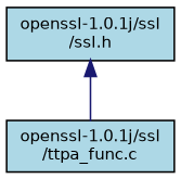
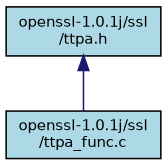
  digraph {
    node [color=black fillcolor=lightblue fontname=Helvetica fontsize=10 shape=record style=filled]
-   n1 [fontcolor=black height=0.2 label="openssl-1.0.1j/ssl\l/ssl.h" width=0.4]
+   n1 [fontcolor=black height=0.2 label="openssl-1.0.1j/ssl\l/ttpa.h" width=0.4]
    n2 [height=0.2 label="openssl-1.0.1j/ssl\l/ttpa_func.c" width=0.4]
    n1 -> n2 [color=midnightblue dir=back fontname=Helvetica fontsize=10 labelfontname=Helvetica labelfontsize=10 style=solid]
  }
